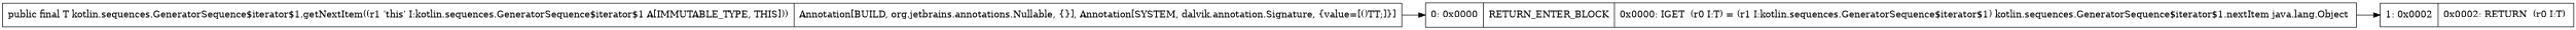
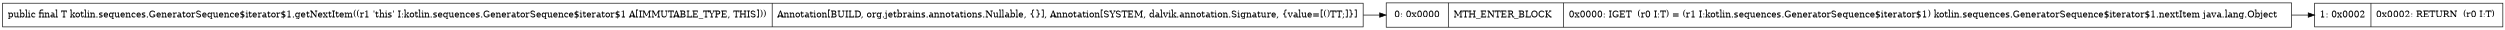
  digraph {
    rankdir=LR
    node [shape=record]
-   n1 [label="{0\:\ 0x0000|RETURN_ENTER_BLOCK\l|0x0000: IGET  (r0 I:T) = (r1 I:kotlin.sequences.GeneratorSequence$iterator$1) kotlin.sequences.GeneratorSequence$iterator$1.nextItem java.lang.Object \l}"]
+   n1 [label="{0\:\ 0x0000|MTH_ENTER_BLOCK\l|0x0000: IGET  (r0 I:T) = (r1 I:kotlin.sequences.GeneratorSequence$iterator$1) kotlin.sequences.GeneratorSequence$iterator$1.nextItem java.lang.Object \l}"]
    n2 [label="{1\:\ 0x0002|0x0002: RETURN  (r0 I:T) \l}"]
    n3 [label="{public final T kotlin.sequences.GeneratorSequence$iterator$1.getNextItem((r1 'this' I:kotlin.sequences.GeneratorSequence$iterator$1 A[IMMUTABLE_TYPE, THIS]))  | Annotation[BUILD, org.jetbrains.annotations.Nullable, \{\}], Annotation[SYSTEM, dalvik.annotation.Signature, \{value=[()TT;]\}]\l}"]
    n1 -> n2
    n3 -> n1
  }
